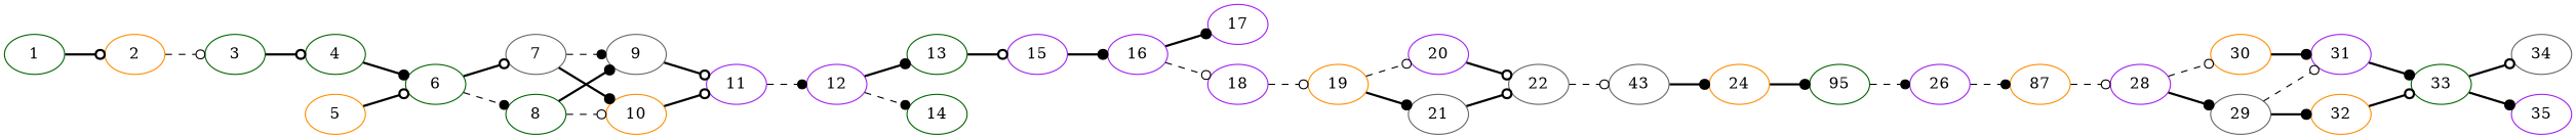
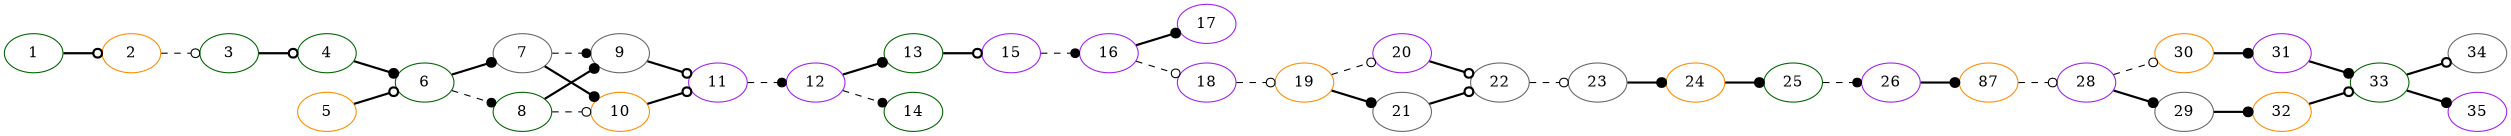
  digraph {
    rankdir=LR
    node [alpha=0.13 color=purple]
    edge [arrowhead=odot style=bold]
    1 [color=darkgreen expect_size=11660288]
    2 [color=darkorange expect_size=28485632]
    3 [alpha=0.05 color=darkgreen expect_size=48827392]
    4 [alpha=0.02 color=darkgreen expect_size=24323072]
    6 [alpha=0.12 color=darkgreen expect_size=51336192]
    5 [color=darkorange expect_size=42398720]
    7 [alpha=0.20 color=gray40 expect_size=18342912]
    8 [alpha=0.09 color=darkgreen expect_size=31505408]
    9 [alpha=0.10 color=gray40 expect_size=6925312]
    10 [alpha=0.19 color=darkorange expect_size=5251072]
    11 [alpha=0.12 expect_size=42343424]
    12 [alpha=0.03 expect_size=25228288]
    13 [alpha=0.19 color=darkgreen expect_size=8775680]
    14 [alpha=0.10 color=darkgreen expect_size=20120576]
    15 [alpha=0.07 expect_size=24266752]
    16 [expect_size=8742912]
    17 [alpha=0.14 expect_size=37740544]
    18 [alpha=0.03 expect_size=37161984]
    19 [alpha=0.01 color=darkorange expect_size=12188672]
    20 [alpha=0.15 expect_size=36116480]
    21 [alpha=0.12 color=gray40 expect_size=33778688]
    22 [alpha=0.18 color=gray40 expect_size=14188544]
-   23 [alpha=0.03 color=gray40 expect_size=20826112 label=43]
+   23 [alpha=0.03 color=gray40 expect_size=20826112]
    24 [alpha=0.16 color=darkorange expect_size=17714176]
-   25 [alpha=0.05 color=darkgreen expect_size=41157632 label=95]
+   25 [alpha=0.05 color=darkgreen expect_size=41157632]
    26 [alpha=0.14 expect_size=11503616]
    n27 [alpha=0.08 color=darkorange expect_size=41272320 label=87]
    28 [expect_size=27641856]
    29 [alpha=0.19 color=gray40 expect_size=34606080]
    30 [alpha=0.05 color=darkorange expect_size=36492288]
    31 [alpha=0.06 expect_size=24325120]
    32 [alpha=0.16 color=darkorange expect_size=51709952]
    33 [alpha=0.08 color=darkgreen expect_size=47517696]
    34 [alpha=0.06 color=gray40 expect_size=8146944]
    35 [alpha=0.12 expect_size=47049728]
    1 -> 2
    2 -> 3 [style=dashed]
    3 -> 4
    4 -> 6 [arrowhead=dot]
-   6 -> 7
+   6 -> 7 [arrowhead=dot]
    6 -> 8 [arrowhead=dot style=dashed]
    5 -> 6
    7 -> 9 [arrowhead=dot style=dashed]
    7 -> 10 [arrowhead=dot]
    8 -> 9 [arrowhead=dot]
    8 -> 10 [style=dashed]
    9 -> 11
    10 -> 11
    11 -> 12 [arrowhead=dot style=dashed]
    12 -> 13 [arrowhead=dot]
    12 -> 14 [arrowhead=dot style=dashed]
    13 -> 15
-   15 -> 16 [arrowhead=dot]
+   15 -> 16 [arrowhead=dot style=dashed]
    16 -> 17 [arrowhead=dot]
    16 -> 18 [style=dashed]
    18 -> 19 [style=dashed]
    19 -> 20 [style=dashed]
    19 -> 21 [arrowhead=dot]
    20 -> 22
    21 -> 22
    22 -> 23 [style=dashed]
    23 -> 24 [arrowhead=dot]
    24 -> 25 [arrowhead=dot]
    25 -> 26 [arrowhead=dot style=dashed]
-   26 -> n27 [arrowhead=dot style=dashed]
+   26 -> n27 [arrowhead=dot]
    n27 -> 28 [style=dashed]
    28 -> 29 [arrowhead=dot]
    28 -> 30 [style=dashed]
-   29 -> 31 [style=dashed]
    29 -> 32 [arrowhead=dot]
    30 -> 31 [arrowhead=dot]
    31 -> 33 [arrowhead=dot]
    32 -> 33
    33 -> 34
    33 -> 35 [arrowhead=dot]
  }
